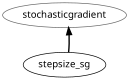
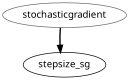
  digraph {
    fontname="Noto Sans"
    node [fontname="Noto Sans"]
    stochasticgradient [color=gray40]
    stepsize_sg [color=black]
-   stepsize_sg -> stochasticgradient [style=bold fontname="Noto Sans"]
+   stochasticgradient -> stepsize_sg [style=bold fontname="Noto Sans"]
  }
